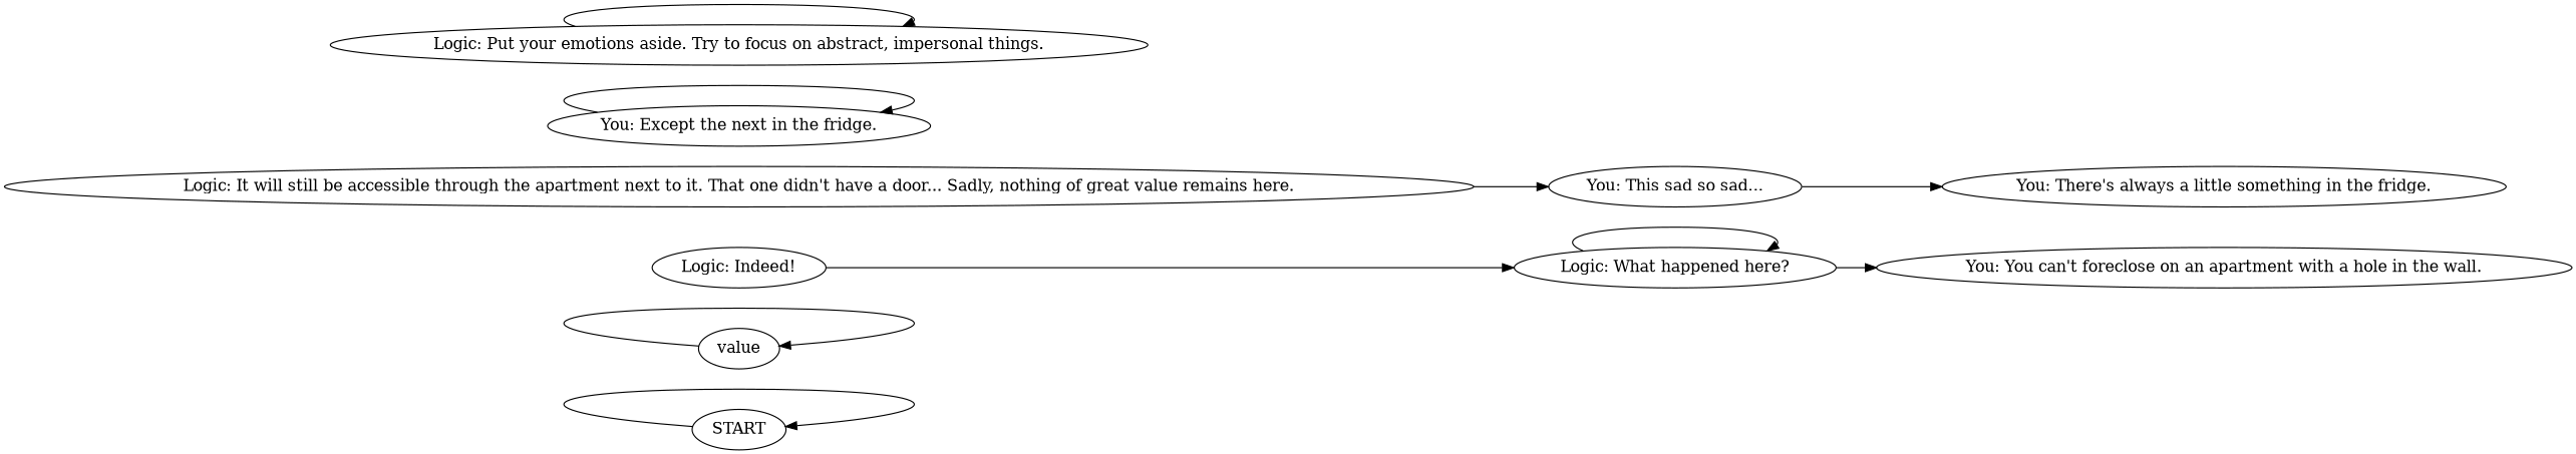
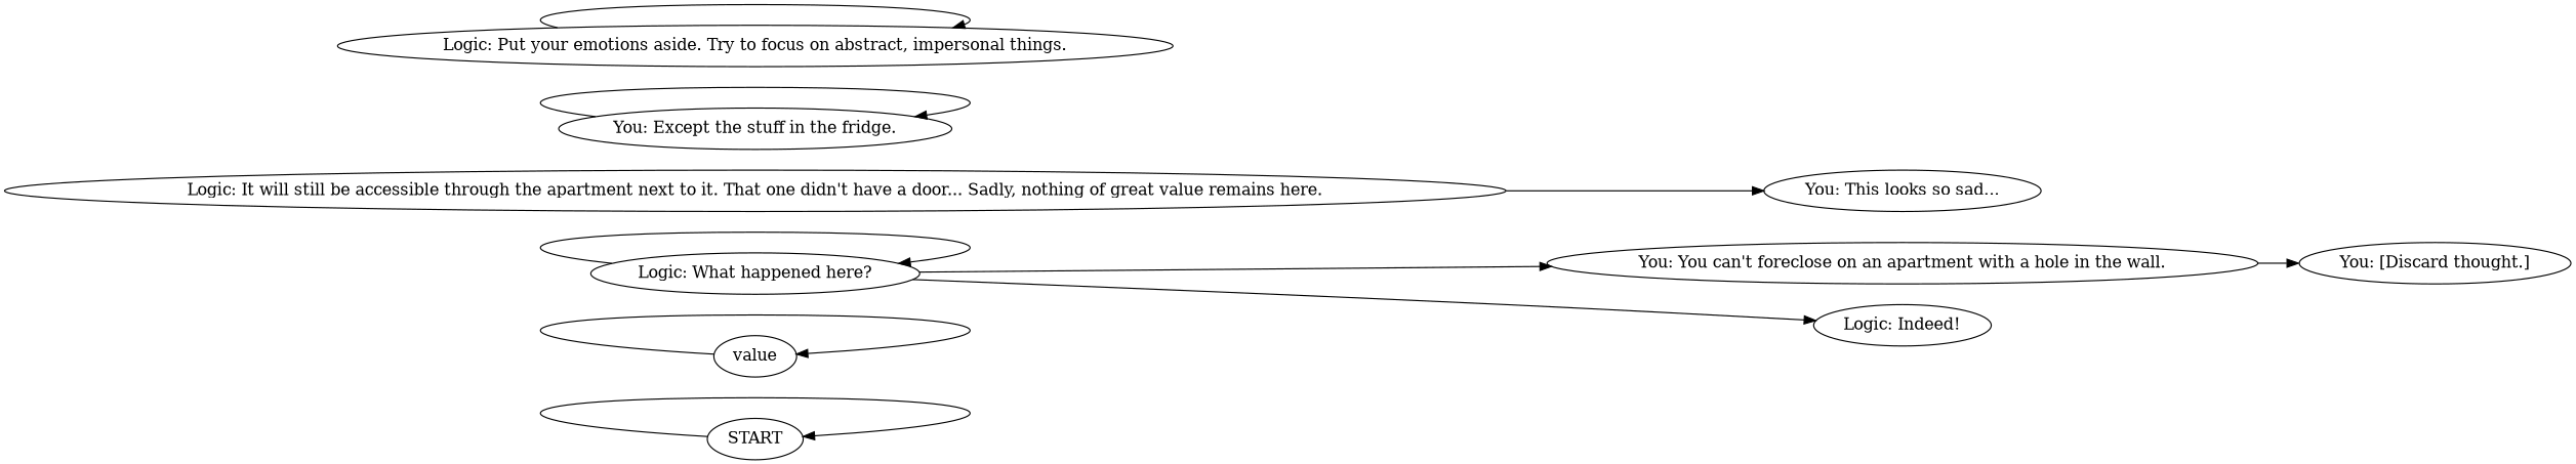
  digraph {
    rankdir=LR
    n1 [label=START]
    n2 [label=value]
    n3 [label="Logic: What happened here?"]
    n4 [label="You: You can't foreclose on an apartment with a hole in the wall."]
    n5 [label="Logic: Indeed!"]
-   n7 [label="You: This sad so sad..."]
-   n8 [label="You: There's always a little something in the fridge."]
-   n9 [label="You: Except the next in the fridge."]
+   n6 [label="You: [Discard thought.]"]
+   n7 [label="You: This looks so sad..."]
+   n9 [label="You: Except the stuff in the fridge."]
    n10 [label="Logic: Put your emotions aside. Try to focus on abstract, impersonal things."]
    n11 [label="Logic: It will still be accessible through the apartment next to it. That one didn't have a door... Sadly, nothing of great value remains here."]
    n1 -> n1
    n2 -> n2
    n3 -> n3
    n3 -> n4
-   n5 -> n3
-   n7 -> n8
+   n3 -> n5
+   n4 -> n6
    n9 -> n9
    n10 -> n10
    n11 -> n7
  }
